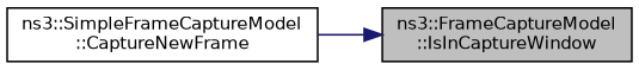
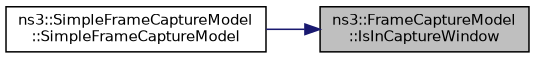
  digraph {
    rankdir=RL
    node [color=black fontname=Helvetica fontsize=10 shape=record style=filled]
    n1 [fillcolor=grey75 fontcolor=black height=0.2 label="ns3::FrameCaptureModel\l::IsInCaptureWindow" width=0.4]
-   n2 [fillcolor=white height=0.2 label="ns3::SimpleFrameCaptureModel\l::CaptureNewFrame" width=0.4]
+   n2 [fillcolor=white height=0.2 label="ns3::SimpleFrameCaptureModel\l::SimpleFrameCaptureModel" width=0.4]
    n1 -> n2 [color=midnightblue dir=back fontname=Helvetica fontsize=10 labelfontname=Helvetica labelfontsize=10 style=solid]
  }
